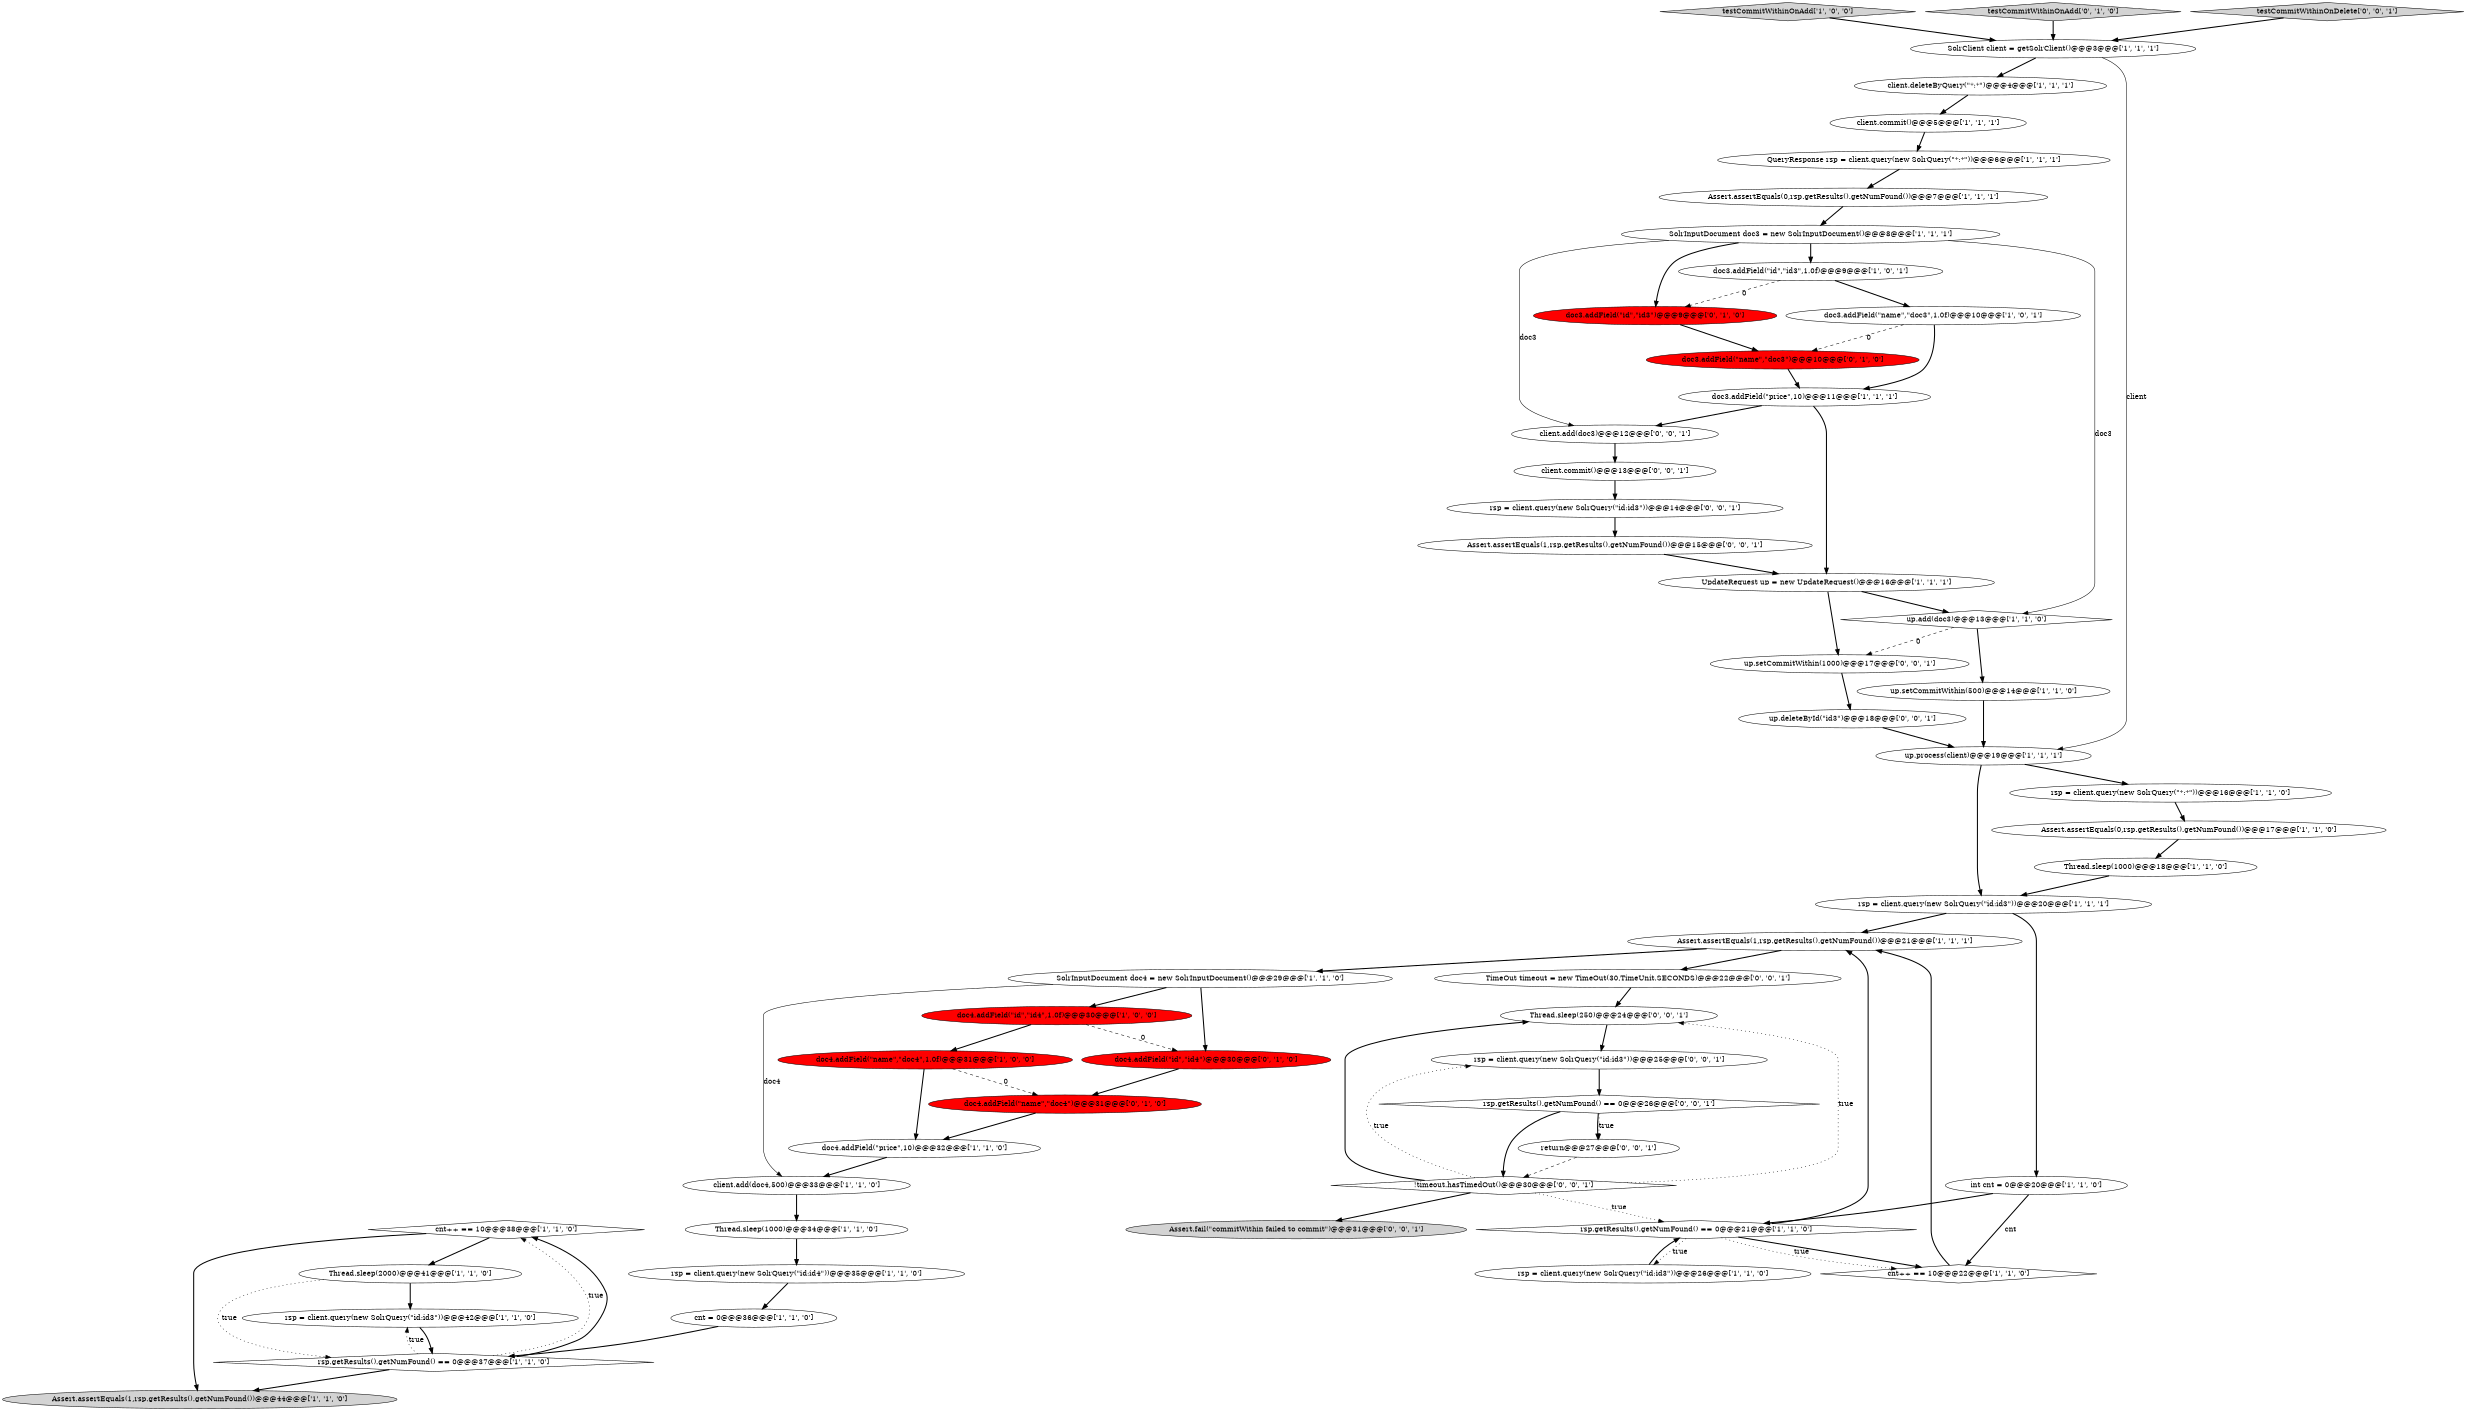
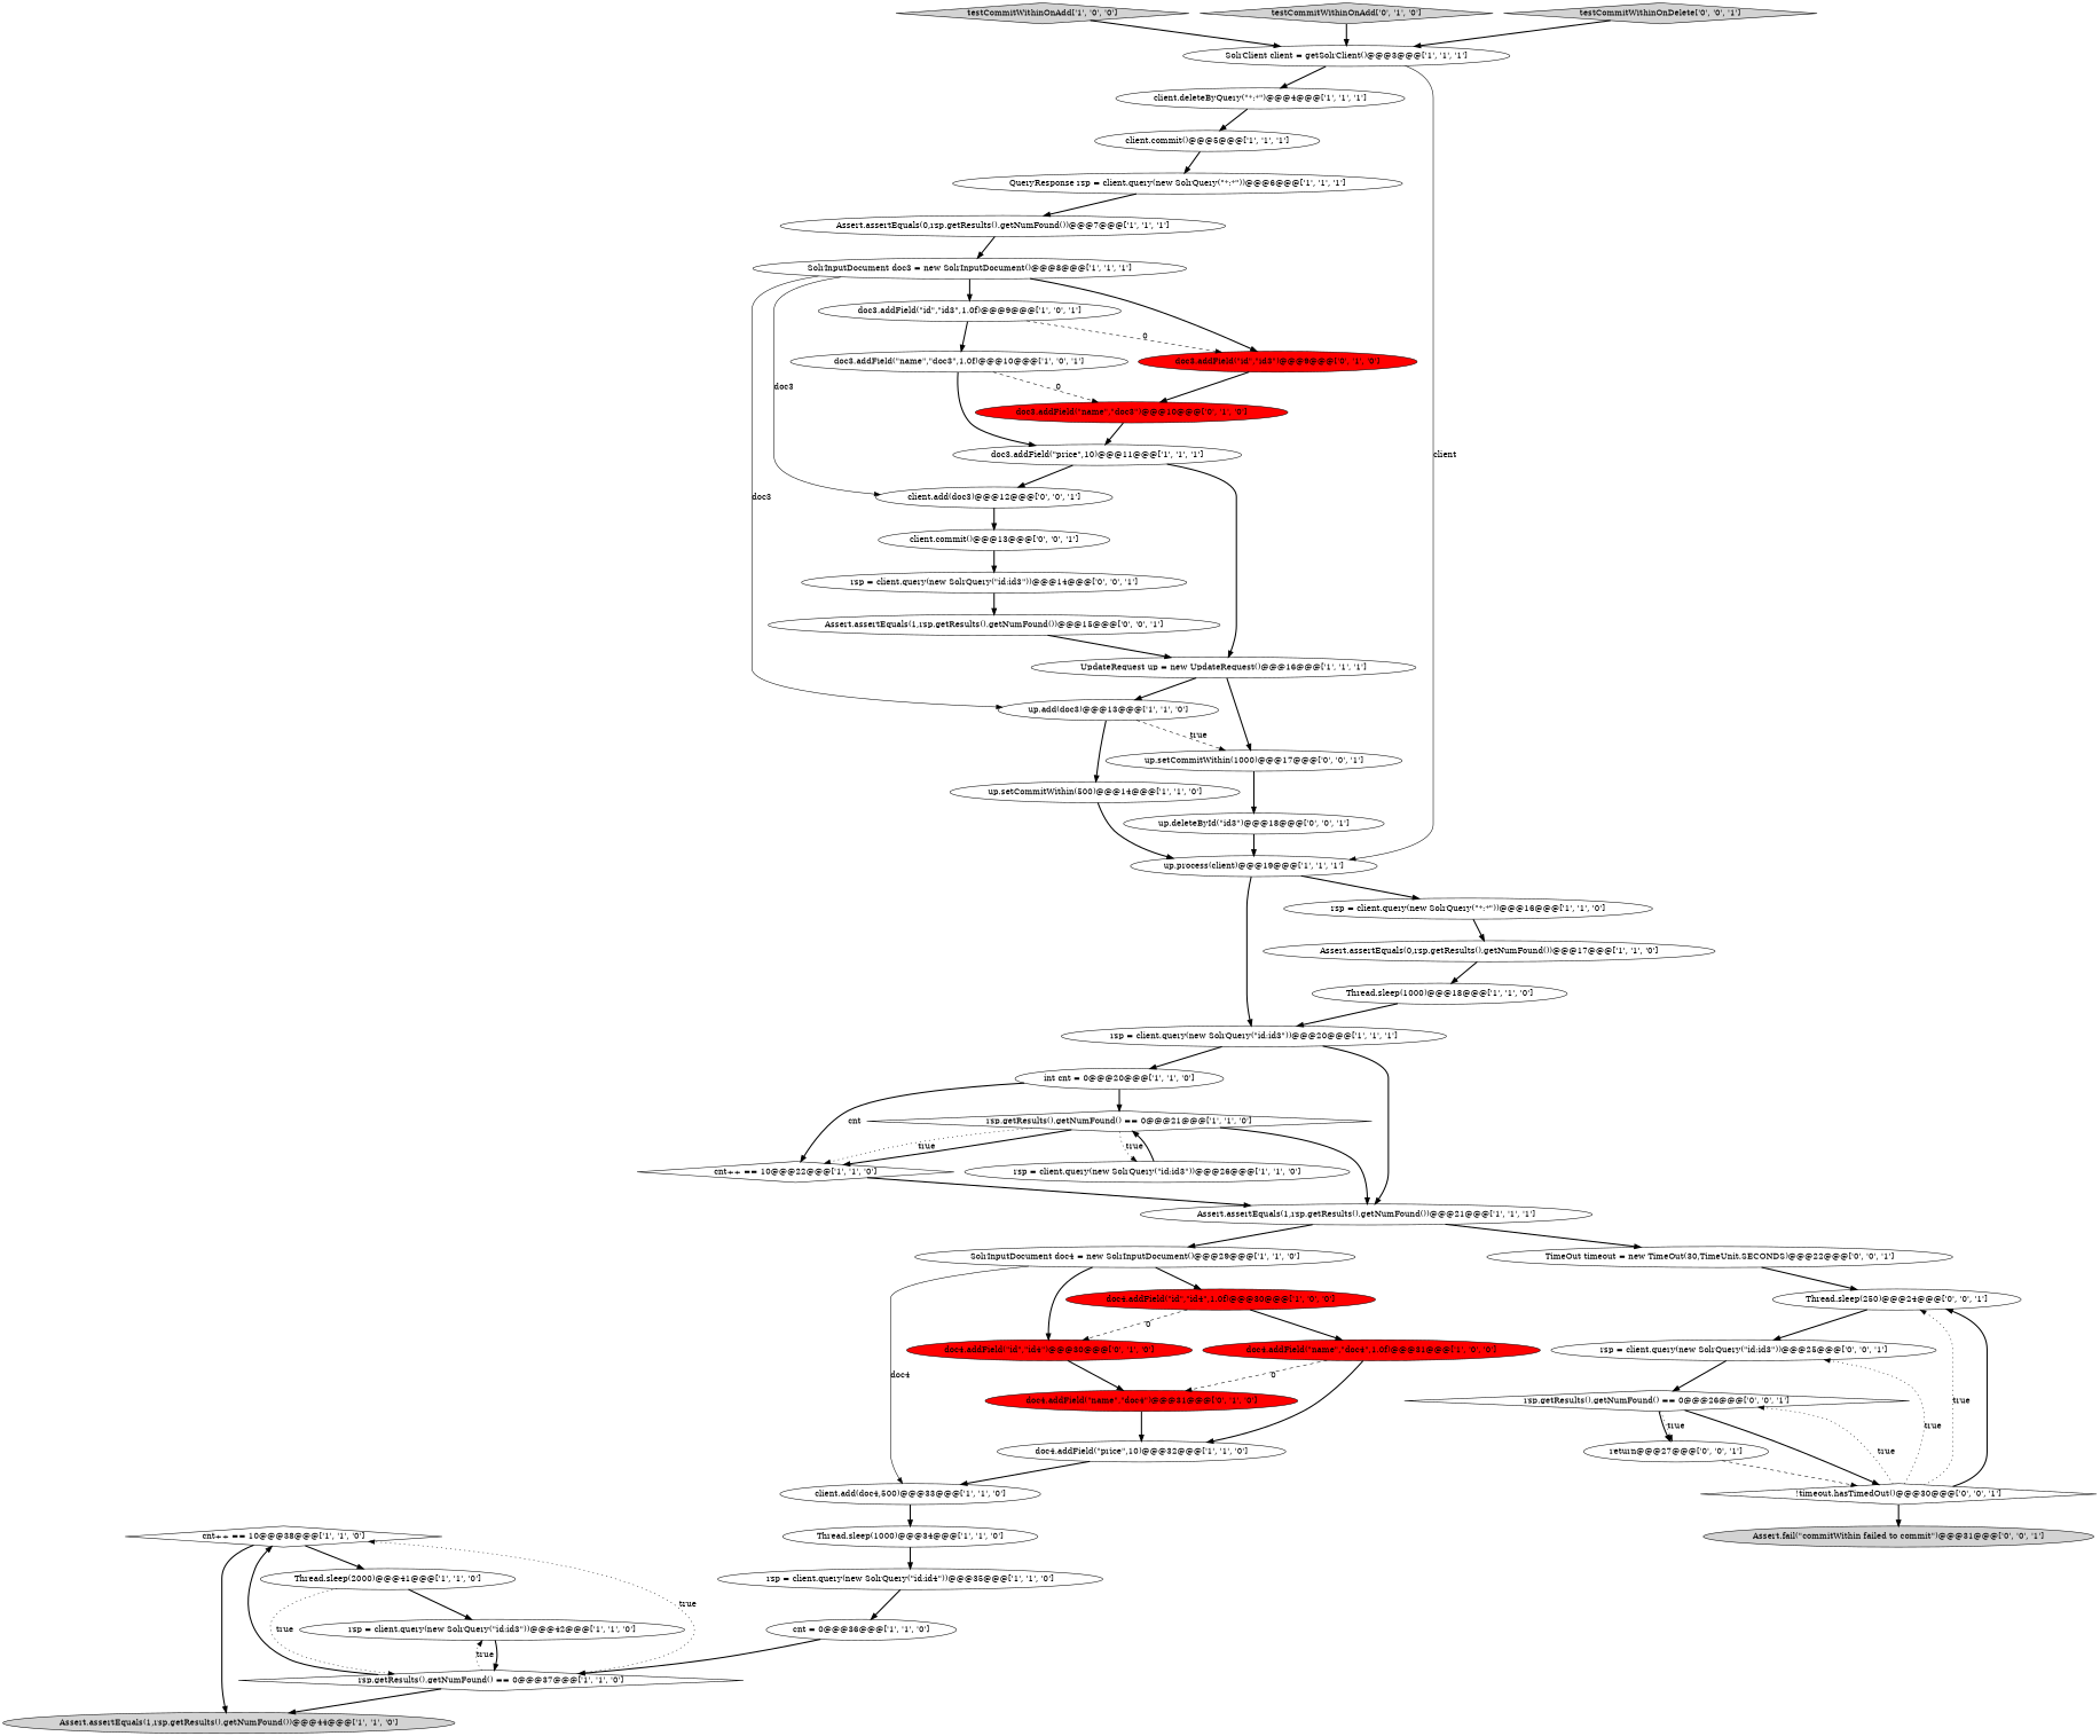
  digraph {
    node [fillcolor=white shape=ellipse style=filled]
    edge [style=bold]
    n1 [label="cnt++ == 10@@@38@@@['1', '1', '0']" shape=diamond]
    n2 [fillcolor=lightgray label="Assert.assertEquals(1,rsp.getResults().getNumFound())@@@44@@@['1', '1', '0']"]
    n3 [label="Thread.sleep(2000)@@@41@@@['1', '1', '0']"]
    n4 [label="rsp = client.query(new SolrQuery(\"id:id3\"))@@@42@@@['1', '1', '0']"]
    n5 [label="rsp.getResults().getNumFound() == 0@@@37@@@['1', '1', '0']" shape=diamond]
    n6 [label="QueryResponse rsp = client.query(new SolrQuery(\"*:*\"))@@@6@@@['1', '1', '1']"]
    n7 [label="Assert.assertEquals(0,rsp.getResults().getNumFound())@@@7@@@['1', '1', '1']"]
    n8 [label="SolrInputDocument doc3 = new SolrInputDocument()@@@8@@@['1', '1', '1']"]
    n9 [label="Assert.assertEquals(1,rsp.getResults().getNumFound())@@@21@@@['1', '1', '1']"]
    n10 [label="TimeOut timeout = new TimeOut(30,TimeUnit.SECONDS)@@@22@@@['0', '0', '1']"]
    n11 [label="SolrInputDocument doc4 = new SolrInputDocument()@@@29@@@['1', '1', '0']"]
    n12 [label="Thread.sleep(250)@@@24@@@['0', '0', '1']"]
    n13 [fillcolor=red label="doc4.addField(\"id\",\"id4\",1.0f)@@@30@@@['1', '0', '0']"]
    n14 [fillcolor=red label="doc4.addField(\"id\",\"id4\")@@@30@@@['0', '1', '0']"]
    n15 [label="client.add(doc4,500)@@@33@@@['1', '1', '0']"]
    n16 [fillcolor=red label="doc4.addField(\"name\",\"doc4\",1.0f)@@@31@@@['1', '0', '0']"]
    n17 [fillcolor=red label="doc4.addField(\"name\",\"doc4\")@@@31@@@['0', '1', '0']"]
    n18 [label="doc4.addField(\"price\",10)@@@32@@@['1', '1', '0']"]
    n19 [label="up.setCommitWithin(1000)@@@17@@@['0', '0', '1']"]
    n20 [label="up.deleteById(\"id3\")@@@18@@@['0', '0', '1']"]
    n21 [label="up.process(client)@@@19@@@['1', '1', '1']"]
    n22 [fillcolor=red label="doc3.addField(\"name\",\"doc3\")@@@10@@@['0', '1', '0']"]
    n23 [label="doc3.addField(\"price\",10)@@@11@@@['1', '1', '1']"]
    n24 [label="UpdateRequest up = new UpdateRequest()@@@16@@@['1', '1', '1']"]
    n25 [label="client.add(doc3)@@@12@@@['0', '0', '1']"]
    n26 [label="return@@@27@@@['0', '0', '1']"]
    n27 [label="!timeout.hasTimedOut()@@@30@@@['0', '0', '1']" shape=diamond]
    n28 [label="rsp.getResults().getNumFound() == 0@@@26@@@['0', '0', '1']" shape=diamond]
    n29 [label="rsp = client.query(new SolrQuery(\"id:id3\"))@@@25@@@['0', '0', '1']"]
    n30 [fillcolor=lightgray label="Assert.fail(\"commitWithin failed to commit\")@@@31@@@['0', '0', '1']"]
    n31 [label="int cnt = 0@@@20@@@['1', '1', '0']"]
    n32 [label="cnt++ == 10@@@22@@@['1', '1', '0']" shape=diamond]
    n33 [label="rsp.getResults().getNumFound() == 0@@@21@@@['1', '1', '0']" shape=diamond]
    n34 [label="rsp = client.query(new SolrQuery(\"id:id3\"))@@@26@@@['1', '1', '0']"]
    n35 [label="Thread.sleep(1000)@@@34@@@['1', '1', '0']"]
    n36 [label="rsp = client.query(new SolrQuery(\"id:id4\"))@@@35@@@['1', '1', '0']"]
    n37 [label="rsp = client.query(new SolrQuery(\"id:id3\"))@@@20@@@['1', '1', '1']"]
    n38 [label="rsp = client.query(new SolrQuery(\"*:*\"))@@@16@@@['1', '1', '0']"]
    n39 [label="Thread.sleep(1000)@@@18@@@['1', '1', '0']"]
-   n40 [label="up.add(doc3)@@@13@@@['1', '1', '0']" shape=diamond]
+   n40 [label="up.add(doc3)@@@13@@@['1', '1', '0']"]
    n41 [label="doc3.addField(\"id\",\"id3\",1.0f)@@@9@@@['1', '0', '1']"]
    n42 [fillcolor=red label="doc3.addField(\"id\",\"id3\")@@@9@@@['0', '1', '0']"]
    n43 [label="up.setCommitWithin(500)@@@14@@@['1', '1', '0']"]
    n44 [fillcolor=lightgray label="testCommitWithinOnAdd['1', '0', '0']" shape=diamond]
    n45 [label="SolrClient client = getSolrClient()@@@3@@@['1', '1', '1']"]
    n46 [label="client.deleteByQuery(\"*:*\")@@@4@@@['1', '1', '1']"]
    n47 [fillcolor=lightgray label="testCommitWithinOnAdd['0', '1', '0']" shape=diamond]
    n48 [label="doc3.addField(\"name\",\"doc3\",1.0f)@@@10@@@['1', '0', '1']"]
    n49 [label="Assert.assertEquals(1,rsp.getResults().getNumFound())@@@15@@@['0', '0', '1']"]
    n50 [label="client.commit()@@@5@@@['1', '1', '1']"]
    n51 [label="client.commit()@@@13@@@['0', '0', '1']"]
    n52 [label="rsp = client.query(new SolrQuery(\"id:id3\"))@@@14@@@['0', '0', '1']"]
    n53 [label="cnt = 0@@@36@@@['1', '1', '0']"]
    n54 [fillcolor=lightgray label="testCommitWithinOnDelete['0', '0', '1']" shape=diamond]
    n55 [label="Assert.assertEquals(0,rsp.getResults().getNumFound())@@@17@@@['1', '1', '0']"]
    n1 -> n2
    n1 -> n3
    n3 -> n4
    n3 -> n5 [label=true style=dotted]
    n4 -> n5
    n5 -> n1 [label=true style=dotted]
    n5 -> n1
    n5 -> n2
    n5 -> n4 [label=true style=dotted]
    n6 -> n7
    n7 -> n8
    n8 -> n25 [label=doc3 style=solid]
    n8 -> n40 [label=doc3 style=solid]
    n8 -> n41
    n8 -> n42
    n9 -> n10
    n9 -> n11
    n10 -> n12
    n11 -> n13
    n11 -> n14
    n11 -> n15 [label=doc4 style=solid]
    n12 -> n29
    n13 -> n14 [label=0 style=dashed]
    n13 -> n16
    n14 -> n17
    n15 -> n35
    n16 -> n17 [label=0 style=dashed]
    n16 -> n18
    n17 -> n18
    n18 -> n15
    n19 -> n20
    n20 -> n21
    n21 -> n37
    n21 -> n38
    n22 -> n23
    n23 -> n24
    n23 -> n25
    n24 -> n19
    n24 -> n40
    n25 -> n51
    n26 -> n27 [style=dashed]
    n27 -> n12 [label=true style=dotted]
    n27 -> n12
-   n27 -> n33 [label=true style=dotted]
+   n27 -> n28 [label=true style=dotted]
    n27 -> n29 [label=true style=dotted]
    n27 -> n30
    n28 -> n26
    n28 -> n26 [label=true style=dotted]
    n28 -> n27
    n29 -> n28
    n31 -> n32 [label=cnt]
    n31 -> n33
    n32 -> n9
    n33 -> n9
    n33 -> n32
    n33 -> n32 [label=true style=dotted]
    n33 -> n34 [label=true style=dotted]
    n34 -> n33
    n35 -> n36
    n36 -> n53
    n37 -> n9
    n37 -> n31
    n38 -> n55
    n39 -> n37
-   n40 -> n19 [label=0 style=dashed]
+   n40 -> n19 [label=true style=dashed]
    n40 -> n43
    n41 -> n42 [label=0 style=dashed]
    n41 -> n48
    n42 -> n22
    n43 -> n21
    n44 -> n45
    n45 -> n21 [label=client style=solid]
    n45 -> n46
    n46 -> n50
    n47 -> n45
    n48 -> n22 [label=0 style=dashed]
    n48 -> n23
    n49 -> n24
    n50 -> n6
    n51 -> n52
    n52 -> n49
    n53 -> n5
    n54 -> n45
    n55 -> n39
  }
